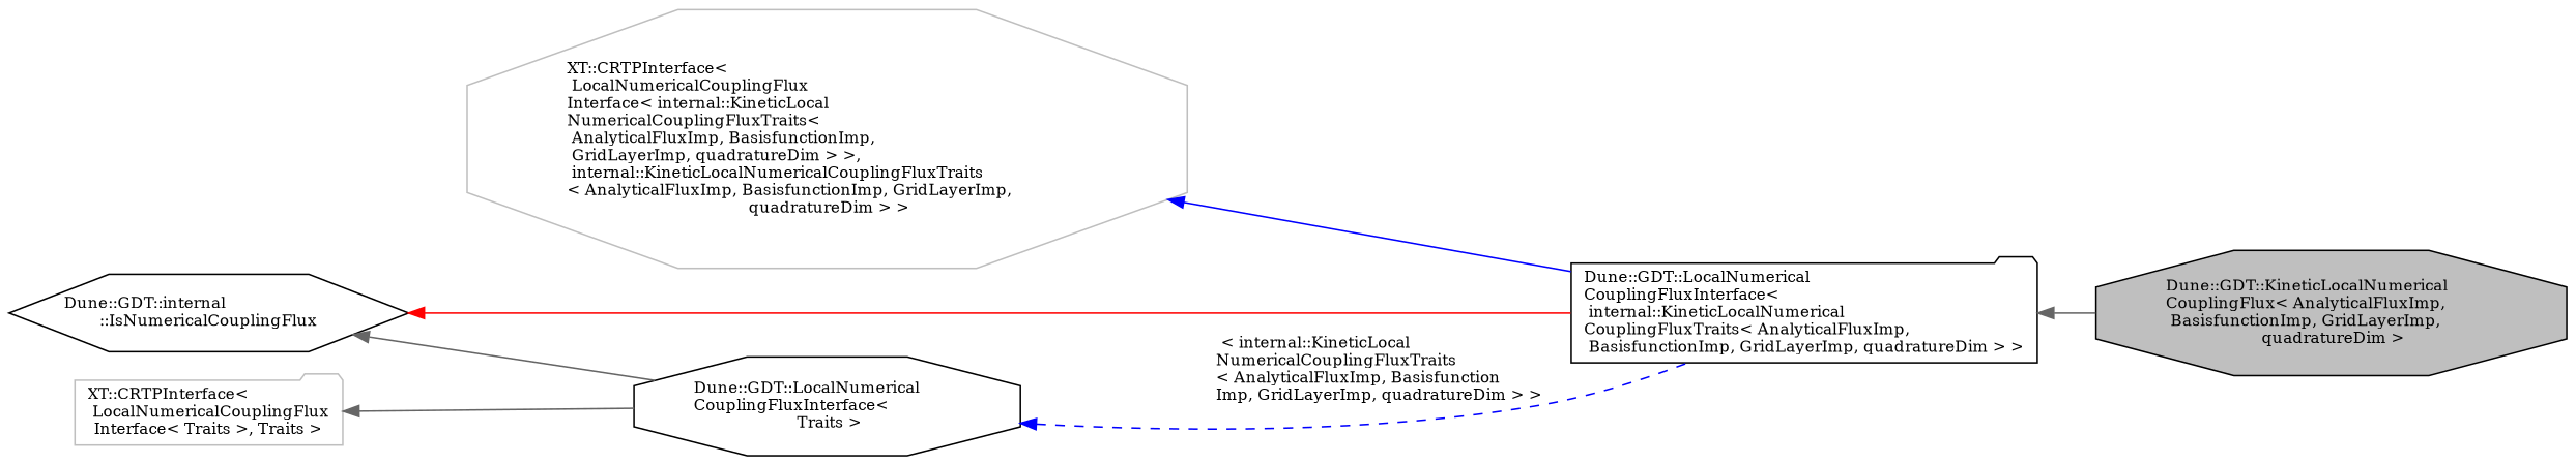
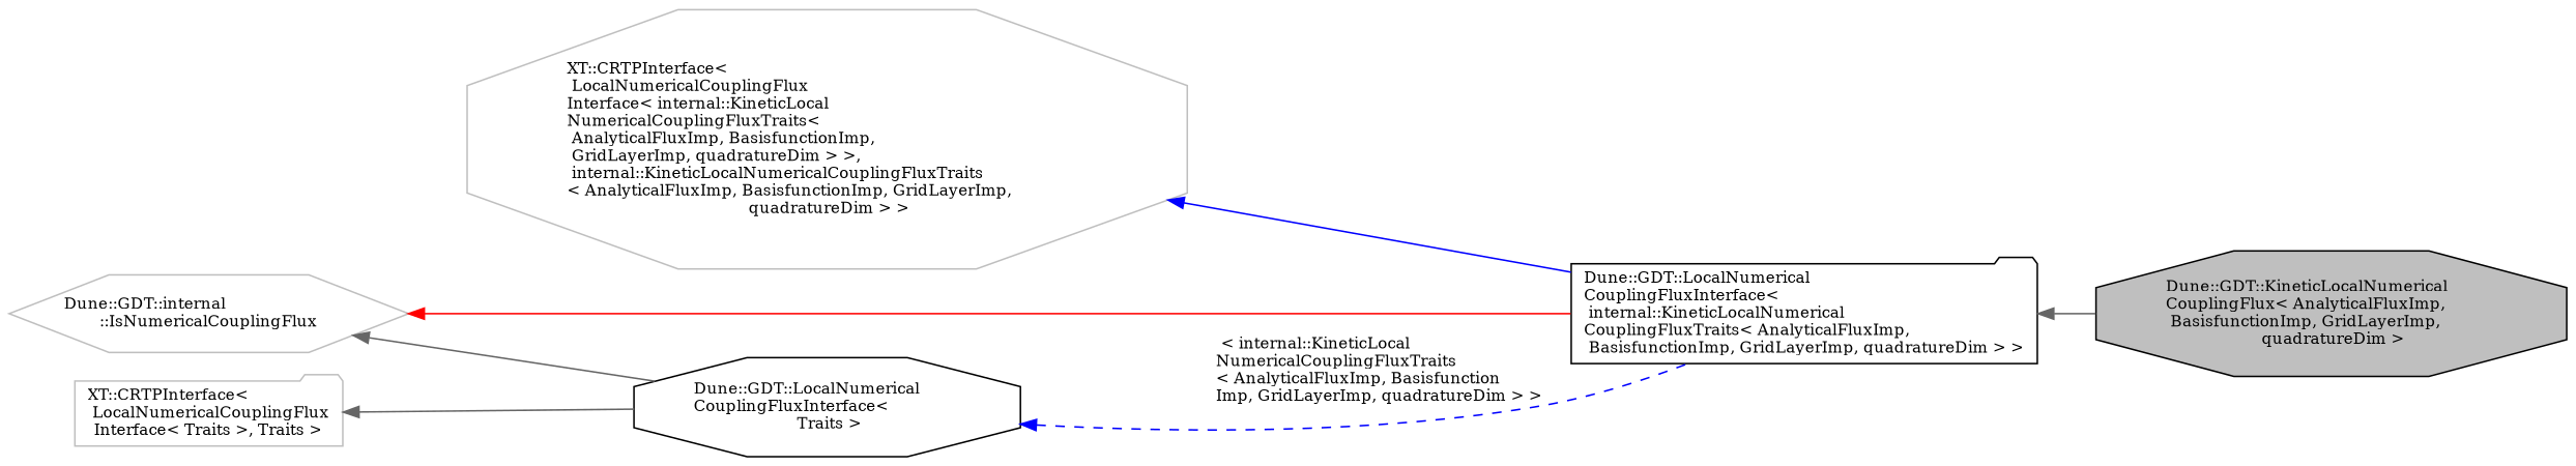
  digraph {
    rankdir=LR
    fontname="DejaVu Serif"
    node [color=black fillcolor=white fontname="DejaVu Serif" fontsize=10 shape=octagon style=filled]
    edge [color=gray40 dir=back fontname="DejaVu Serif" fontsize=10 labelfontname=Helvetica labelfontsize=10 style=solid]
    n1 [fillcolor=grey75 fontcolor=black height=0.2 label="Dune::GDT::KineticLocalNumerical\lCouplingFlux\< AnalyticalFluxImp,\l BasisfunctionImp, GridLayerImp,\l quadratureDim \>" width=0.4]
    n2 [height=0.2 label="Dune::GDT::LocalNumerical\lCouplingFluxInterface\<\l internal::KineticLocalNumerical\lCouplingFluxTraits\< AnalyticalFluxImp,\l BasisfunctionImp, GridLayerImp, quadratureDim \> \>" shape=folder width=0.4]
    n3 [color=grey75 height=0.2 label="XT::CRTPInterface\<\l LocalNumericalCouplingFlux\lInterface\< internal::KineticLocal\lNumericalCouplingFluxTraits\<\l AnalyticalFluxImp, BasisfunctionImp,\l GridLayerImp, quadratureDim \> \>,\l internal::KineticLocalNumericalCouplingFluxTraits\l\< AnalyticalFluxImp, BasisfunctionImp, GridLayerImp,\l quadratureDim \> \>" width=0.4]
-   n4 [height=0.2 label="Dune::GDT::internal\l::IsNumericalCouplingFlux" shape=hexagon width=0.4]
+   n4 [color=grey75 height=0.2 label="Dune::GDT::internal\l::IsNumericalCouplingFlux" shape=hexagon width=0.4]
    n5 [height=0.2 label="Dune::GDT::LocalNumerical\lCouplingFluxInterface\<\l Traits \>" width=0.4]
    n6 [color=grey75 height=0.2 label="XT::CRTPInterface\<\l LocalNumericalCouplingFlux\lInterface\< Traits \>, Traits \>" shape=folder width=0.4]
    n2 -> n1
    n3 -> n2 [color=blue]
    n4 -> n2 [color=red]
    n4 -> n5
    n5 -> n2 [color=blue label=" \< internal::KineticLocal\lNumericalCouplingFluxTraits\l\< AnalyticalFluxImp, Basisfunction\lImp, GridLayerImp, quadratureDim \> \>" style=dashed]
    n6 -> n5
  }
